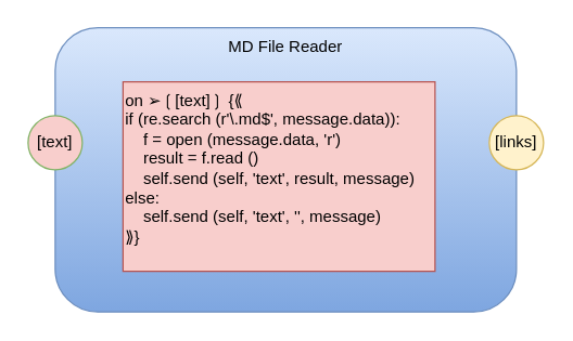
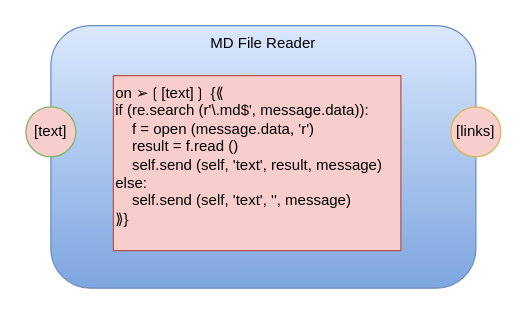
  <mxCell id="0" />
  <mxCell id="1" parent="0" />
  <mxCell id="2" value="MD File Reader" style="rounded=1;whiteSpace=wrap;html=1;horizontal=1;verticalAlign=top;strokeColor=#6c8ebf;fillColor=#dae8fc;gradientColor=#7ea6e0;" parent="1" vertex="1"><mxGeometry x="40" y="20" width="340" height="210" as="geometry" /></mxCell>
  <mxCell id="3" value="[text]" style="ellipse;whiteSpace=wrap;html=1;aspect=fixed;fillColor=#f8cecc;strokeColor=#82b366;" parent="1" vertex="1"><mxGeometry x="20" y="85" width="40" height="40" as="geometry" /></mxCell>
- <mxCell id="4" value="[links]" style="ellipse;whiteSpace=wrap;html=1;aspect=fixed;fillColor=#fff2cc;strokeColor=#d6b656;" parent="1" vertex="1"><mxGeometry x="360" y="85" width="40" height="40" as="geometry" /></mxCell>
+ <mxCell id="4" value="[links]" style="ellipse;whiteSpace=wrap;html=1;aspect=fixed;fillColor=#f8cecc;strokeColor=#d6b656;" parent="1" vertex="1"><mxGeometry x="360" y="85" width="40" height="40" as="geometry" /></mxCell>
  <mxCell id="5" value="&lt;div&gt;&lt;div&gt;&lt;div&gt;&lt;div&gt;&lt;div&gt;&lt;div&gt;on ➢❲[text]❳ {⟪&lt;/div&gt;&lt;div&gt;if (re.search (r'\.md$', message.data)):&lt;/div&gt;&lt;div&gt;&amp;nbsp; &amp;nbsp; f = open (message.data, 'r')&lt;/div&gt;&lt;div&gt;&amp;nbsp; &amp;nbsp; result = f.read ()&lt;/div&gt;&lt;div&gt;&amp;nbsp; &amp;nbsp; self.send (self, 'text', result, message)&lt;/div&gt;&lt;div&gt;else:&lt;/div&gt;&lt;div&gt;&amp;nbsp; &amp;nbsp; self.send (self, 'text', '', message)&lt;/div&gt;&lt;div&gt;⟫}&lt;/div&gt;&lt;/div&gt;&lt;/div&gt;&lt;/div&gt;&lt;/div&gt;&lt;/div&gt;&lt;div&gt;&lt;br&gt;&lt;/div&gt;" style="rounded=0;whiteSpace=wrap;html=1;align=left;verticalAlign=top;fillColor=#f8cecc;strokeColor=#b85450;" parent="1" vertex="1"><mxGeometry x="90" y="60" width="230" height="140" as="geometry" /></mxCell>
